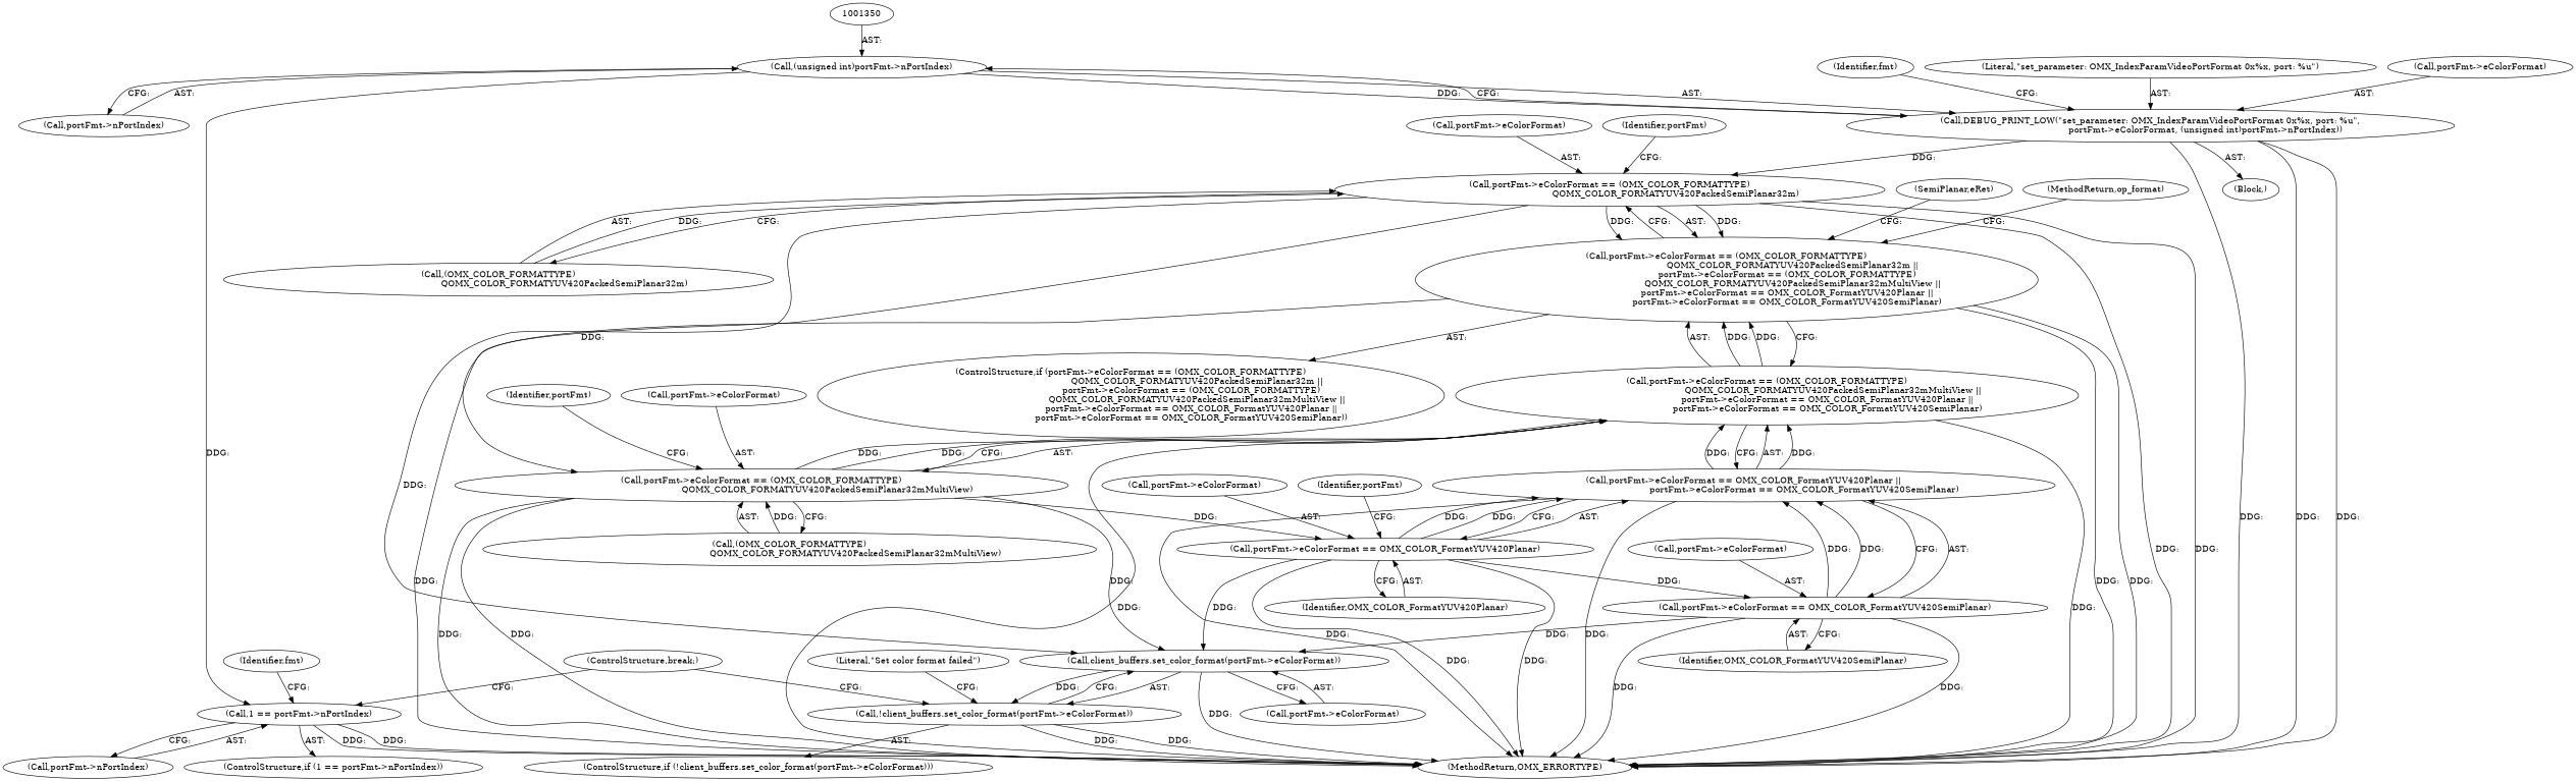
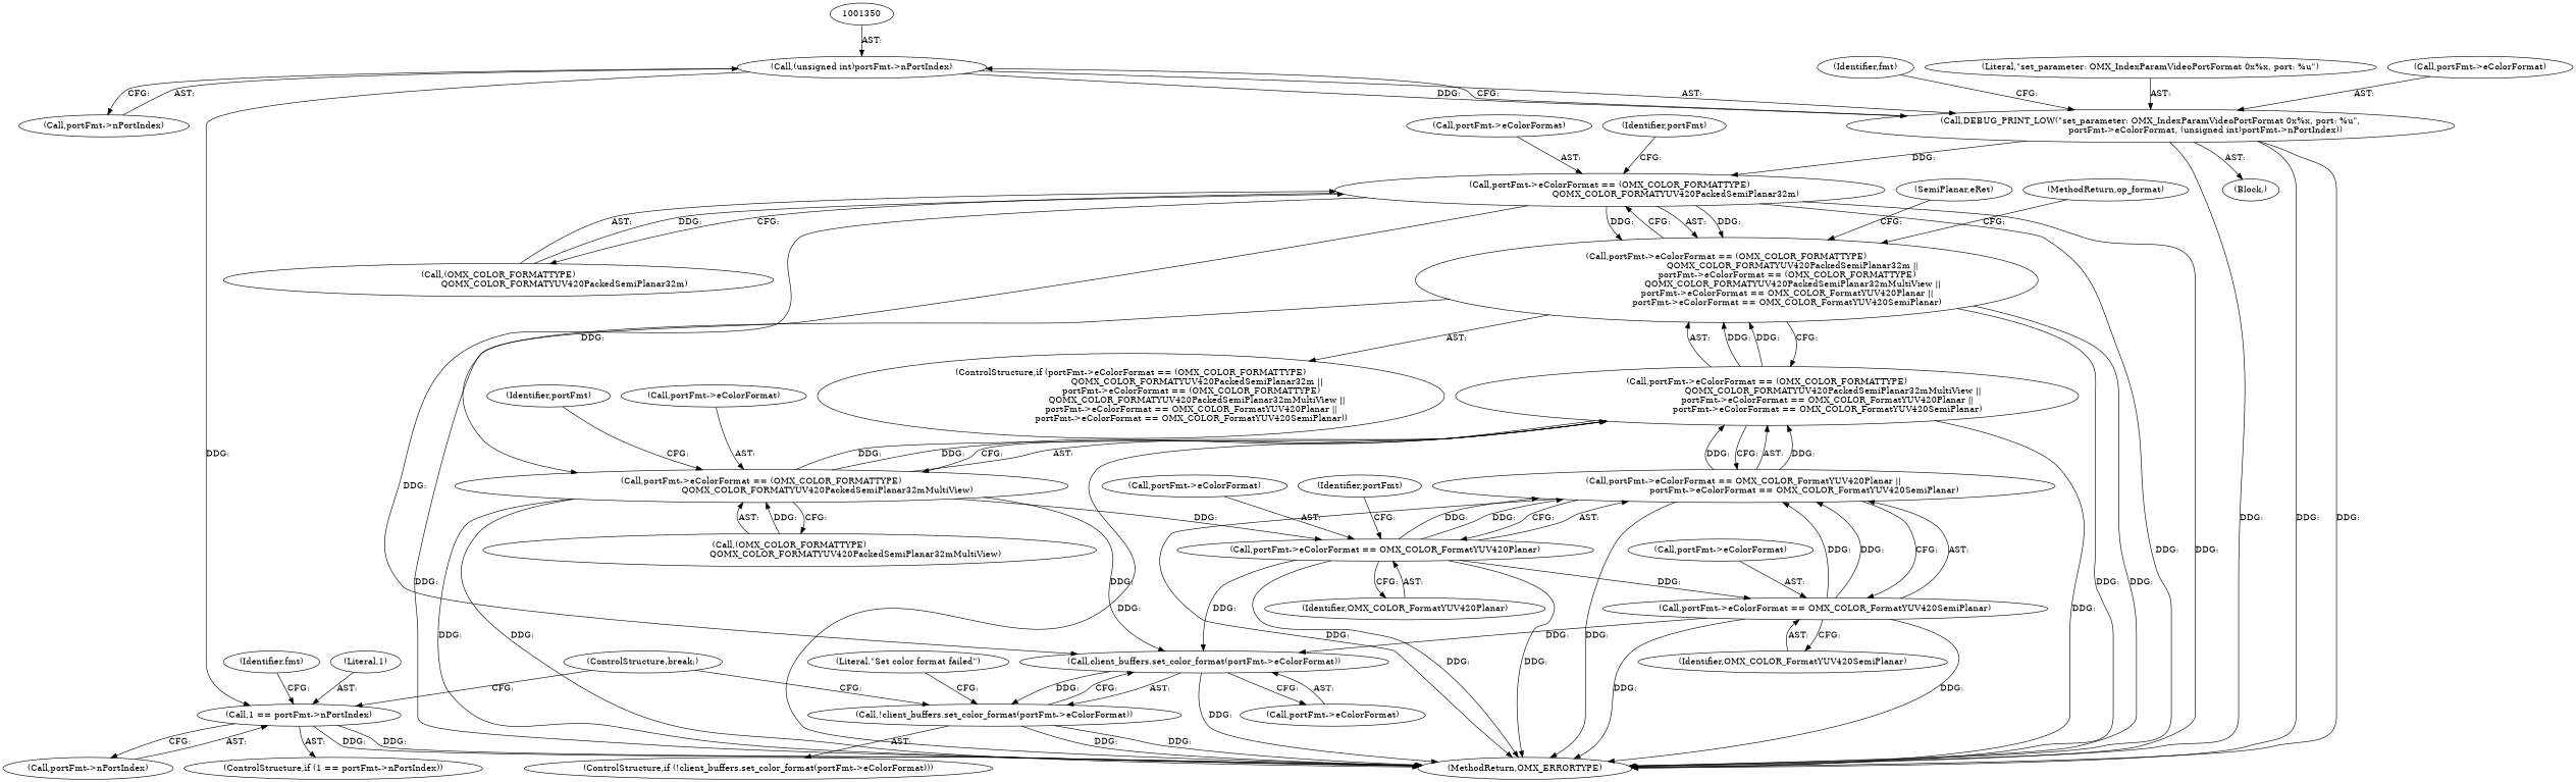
  digraph {
    n1 [label="(Call,(unsigned int)portFmt->nPortIndex)"]
    n2 [label="(Call,DEBUG_PRINT_LOW(\"set_parameter: OMX_IndexParamVideoPortFormat 0x%x, port: %u\",\n                                        portFmt->eColorFormat, (unsigned int)portFmt->nPortIndex))"]
    n3 [label="(Call,1 == portFmt->nPortIndex)"]
    n4 [label="(Call,portFmt->nPortIndex)"]
    n5 [label="(Call,portFmt->eColorFormat == (OMX_COLOR_FORMATTYPE)\n                                                QOMX_COLOR_FORMATYUV420PackedSemiPlanar32m)"]
    n6 [label="(MethodReturn,OMX_ERRORTYPE)"]
    n7 [label="(Block,)"]
    n8 [label="(ControlStructure,if (1 == portFmt->nPortIndex))"]
    n9 [label="(Call,portFmt->nPortIndex)"]
    n10 [label="(Call,portFmt->eColorFormat == (OMX_COLOR_FORMATTYPE)\n                                                QOMX_COLOR_FORMATYUV420PackedSemiPlanar32m ||\n                                            portFmt->eColorFormat == (OMX_COLOR_FORMATTYPE)\n                                                QOMX_COLOR_FORMATYUV420PackedSemiPlanar32mMultiView ||\n                                            portFmt->eColorFormat == OMX_COLOR_FormatYUV420Planar ||\n                                            portFmt->eColorFormat == OMX_COLOR_FormatYUV420SemiPlanar)"]
    n11 [label="(Call,portFmt->eColorFormat == (OMX_COLOR_FORMATTYPE)\n                                                QOMX_COLOR_FORMATYUV420PackedSemiPlanar32mMultiView)"]
    n12 [label="(Call,client_buffers.set_color_format(portFmt->eColorFormat))"]
    n13 [label="(Call,(OMX_COLOR_FORMATTYPE)\n                                                QOMX_COLOR_FORMATYUV420PackedSemiPlanar32m)"]
    n14 [label="(Call,portFmt->eColorFormat == (OMX_COLOR_FORMATTYPE)\n                                                QOMX_COLOR_FORMATYUV420PackedSemiPlanar32mMultiView ||\n                                            portFmt->eColorFormat == OMX_COLOR_FormatYUV420Planar ||\n                                            portFmt->eColorFormat == OMX_COLOR_FormatYUV420SemiPlanar)"]
    n15 [label="(ControlStructure,if (portFmt->eColorFormat == (OMX_COLOR_FORMATTYPE)\n                                                QOMX_COLOR_FORMATYUV420PackedSemiPlanar32m ||\n                                            portFmt->eColorFormat == (OMX_COLOR_FORMATTYPE)\n                                                QOMX_COLOR_FORMATYUV420PackedSemiPlanar32mMultiView ||\n                                            portFmt->eColorFormat == OMX_COLOR_FormatYUV420Planar ||\n                                            portFmt->eColorFormat == OMX_COLOR_FormatYUV420SemiPlanar))"]
    n16 [label="(Call,portFmt->eColorFormat == OMX_COLOR_FormatYUV420Planar)"]
    n17 [label="(Call,(OMX_COLOR_FORMATTYPE)\n                                                QOMX_COLOR_FORMATYUV420PackedSemiPlanar32mMultiView)"]
    n18 [label="(Call,!client_buffers.set_color_format(portFmt->eColorFormat))"]
    n19 [label="(Call,portFmt->eColorFormat)"]
    n20 [label="(Call,portFmt->eColorFormat == OMX_COLOR_FormatYUV420Planar ||\n                                            portFmt->eColorFormat == OMX_COLOR_FormatYUV420SemiPlanar)"]
    n21 [label="(Call,portFmt->eColorFormat == OMX_COLOR_FormatYUV420SemiPlanar)"]
    n22 [label="(Identifier,OMX_COLOR_FormatYUV420Planar)"]
    n23 [label="(Identifier,OMX_COLOR_FormatYUV420SemiPlanar)"]
    n24 [label="(ControlStructure,if (!client_buffers.set_color_format(portFmt->eColorFormat)))"]
    n25 [label="(Literal,\"Set color format failed\")"]
    n26 [label="(Identifier,fmt)"]
    n27 [label="(MethodReturn,op_format)"]
    n28 [label="(Call,portFmt->eColorFormat)"]
+   n29 [label="(Literal,1)"]
    n30 [label="(Call,portFmt->eColorFormat)"]
    n31 [label="(ControlStructure,break;)"]
    n32 [label="(Identifier,portFmt)"]
    n33 [label="(Call,portFmt->eColorFormat)"]
    n34 [label="(Call,portFmt->eColorFormat)"]
    n35 [label="(Call,portFmt->eColorFormat)"]
    n36 [label="(Identifier,portFmt)"]
    n37 [label="(SemiPlanar,eRet)"]
    n38 [label="(Identifier,fmt)"]
    n39 [label="(Literal,\"set_parameter: OMX_IndexParamVideoPortFormat 0x%x, port: %u\")"]
    n40 [label="(Identifier,portFmt)"]
    1001350
    n1 -> n2 [label="AST: "]
    n1 -> n2 [label="DDG: "]
    n1 -> n3 [label="DDG: "]
    n1 -> n4 [label="CFG: "]
    n2 -> n1 [label="CFG: "]
    n2 -> n5 [label="DDG: "]
    n2 -> n6 [label="DDG: "]
    n2 -> n6 [label="DDG: "]
    n2 -> n6 [label="DDG: "]
    n2 -> n7 [label="AST: "]
    n3 -> n6 [label="DDG: "]
    n3 -> n6 [label="DDG: "]
    n3 -> n8 [label="AST: "]
    n3 -> n9 [label="CFG: "]
    n4 -> n1 [label="AST: "]
    n5 -> n6 [label="DDG: "]
    n5 -> n6 [label="DDG: "]
    n5 -> n10 [label="AST: "]
    n5 -> n10 [label="DDG: "]
    n5 -> n10 [label="DDG: "]
    n5 -> n11 [label="DDG: "]
    n5 -> n12 [label="DDG: "]
    n5 -> n13 [label="CFG: "]
    n9 -> n3 [label="AST: "]
    n10 -> n5 [label="CFG: "]
    n10 -> n6 [label="DDG: "]
    n10 -> n6 [label="DDG: "]
    n10 -> n6 [label="DDG: "]
    n10 -> n14 [label="CFG: "]
    n10 -> n15 [label="AST: "]
    n11 -> n6 [label="DDG: "]
    n11 -> n6 [label="DDG: "]
    n11 -> n12 [label="DDG: "]
    n11 -> n14 [label="AST: "]
    n11 -> n14 [label="DDG: "]
    n11 -> n14 [label="DDG: "]
    n11 -> n16 [label="DDG: "]
    n11 -> n17 [label="CFG: "]
    n12 -> n6 [label="DDG: "]
    n12 -> n18 [label="AST: "]
    n12 -> n18 [label="DDG: "]
    n12 -> n19 [label="CFG: "]
    n13 -> n5 [label="AST: "]
    n13 -> n5 [label="DDG: "]
    n14 -> n6 [label="DDG: "]
    n14 -> n6 [label="DDG: "]
    n14 -> n10 [label="AST: "]
    n14 -> n10 [label="DDG: "]
    n14 -> n10 [label="DDG: "]
    n14 -> n11 [label="CFG: "]
    n14 -> n20 [label="CFG: "]
    n16 -> n6 [label="DDG: "]
    n16 -> n6 [label="DDG: "]
    n16 -> n12 [label="DDG: "]
    n16 -> n20 [label="AST: "]
    n16 -> n20 [label="DDG: "]
    n16 -> n20 [label="DDG: "]
    n16 -> n21 [label="DDG: "]
    n16 -> n22 [label="CFG: "]
    n17 -> n11 [label="AST: "]
    n17 -> n11 [label="DDG: "]
    n18 -> n6 [label="DDG: "]
    n18 -> n6 [label="DDG: "]
    n18 -> n12 [label="CFG: "]
    n18 -> n24 [label="AST: "]
    n19 -> n12 [label="AST: "]
    n20 -> n6 [label="DDG: "]
    n20 -> n6 [label="DDG: "]
    n20 -> n14 [label="AST: "]
    n20 -> n14 [label="DDG: "]
    n20 -> n14 [label="DDG: "]
    n20 -> n16 [label="CFG: "]
    n20 -> n21 [label="CFG: "]
    n21 -> n6 [label="DDG: "]
    n21 -> n6 [label="DDG: "]
    n21 -> n12 [label="DDG: "]
    n21 -> n20 [label="AST: "]
    n21 -> n20 [label="DDG: "]
    n21 -> n20 [label="DDG: "]
    n21 -> n23 [label="CFG: "]
    n22 -> n16 [label="AST: "]
    n23 -> n21 [label="AST: "]
    n25 -> n18 [label="CFG: "]
    n26 -> n3 [label="CFG: "]
    n27 -> n10 [label="CFG: "]
    n28 -> n11 [label="AST: "]
+   n29 -> n3 [label="AST: "]
    n30 -> n2 [label="AST: "]
    n31 -> n3 [label="CFG: "]
    n31 -> n18 [label="CFG: "]
    n32 -> n16 [label="CFG: "]
    n33 -> n16 [label="AST: "]
    n34 -> n21 [label="AST: "]
    n35 -> n5 [label="AST: "]
    n36 -> n11 [label="CFG: "]
    n37 -> n10 [label="CFG: "]
    n38 -> n2 [label="CFG: "]
    n39 -> n2 [label="AST: "]
    n40 -> n5 [label="CFG: "]
    1001350 -> n1 [label="AST: "]
  }
